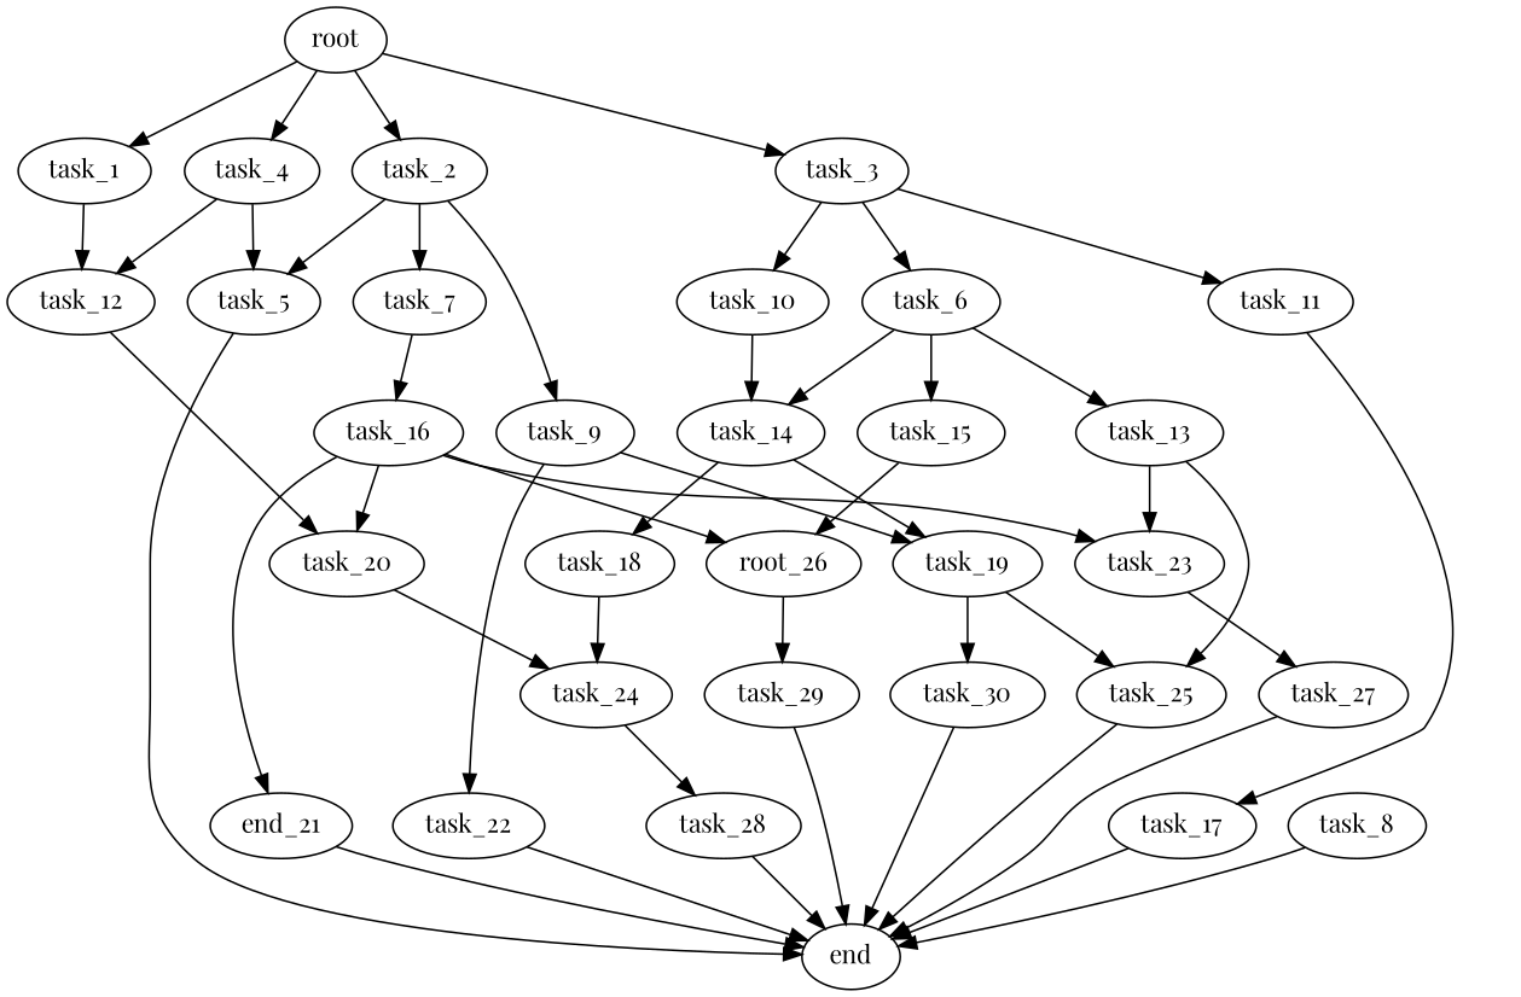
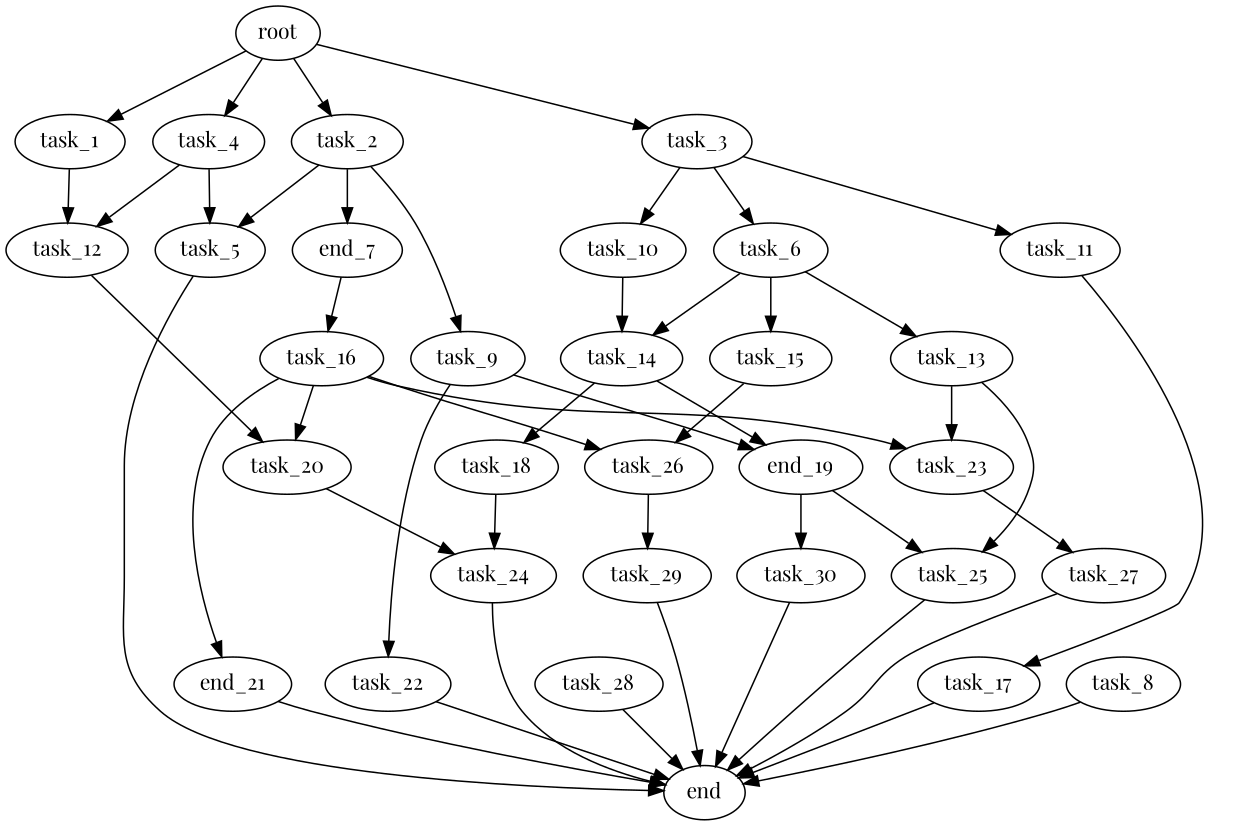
  digraph {
    fontname="Playfair Display"
    node [fontname="Playfair Display"]
    edge [fontname="Playfair Display"]
    root
    task_1
    task_2
    task_3
    task_4
    task_12
    task_5
-   task_7
+   task_7 [label=end_7]
    task_9
    task_6
    task_10
    task_11
    task_20
    end
    task_16
    task_8
-   task_19
+   task_19 [label=end_19]
    task_22
    task_13
    task_14
    task_15
    task_17
    task_23
    task_25
    task_18
-   task_26 [label=root_26]
+   task_26
    n27 [label=end_21]
    task_30
    task_24
    task_27
    task_29
    task_28
    root -> task_1
    root -> task_2
    root -> task_3
    root -> task_4
    task_1 -> task_12
    task_2 -> task_5
    task_2 -> task_7
    task_2 -> task_9
    task_3 -> task_6
    task_3 -> task_10
    task_3 -> task_11
    task_4 -> task_12
    task_4 -> task_5
    task_12 -> task_20
    task_5 -> end
    task_7 -> task_16
    task_9 -> task_19
    task_9 -> task_22
    task_6 -> task_13
    task_6 -> task_14
    task_6 -> task_15
    task_10 -> task_14
    task_11 -> task_17
    task_20 -> task_24
    task_16 -> task_20
    task_16 -> task_23
    task_16 -> task_26
    task_16 -> n27
    task_8 -> end
    task_19 -> task_25
    task_19 -> task_30
    task_22 -> end
    task_13 -> task_23
    task_13 -> task_25
    task_14 -> task_19
    task_14 -> task_18
    task_15 -> task_26
    task_17 -> end
    task_23 -> task_27
    task_25 -> end
    task_18 -> task_24
    task_26 -> task_29
    n27 -> end
    task_30 -> end
-   task_24 -> task_28
+   task_24 -> end
    task_27 -> end
    task_29 -> end
    task_28 -> end
  }
